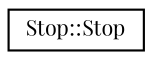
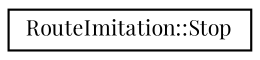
  digraph {
    rankdir=TB
    fontname="Playfair Display"
-   n1 [color=black fillcolor=white fontname="Playfair Display" fontsize=10 height=0.2 label="Stop::Stop" shape=record style=filled width=0.4]
+   n1 [color=black fillcolor=white fontname="Playfair Display" fontsize=10 height=0.2 label="RouteImitation::Stop" shape=record style=filled width=0.4]
  }
